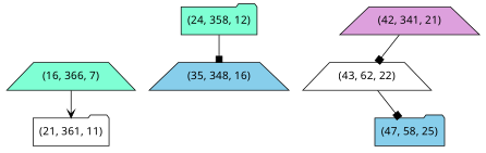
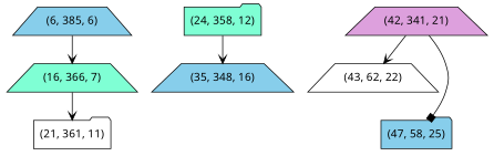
  digraph {
    fontname="Noto Sans"
    node [fillcolor=skyblue fontname="Noto Sans" shape=trapezium style=filled]
    edge [arrowhead=vee fontname="Noto Sans"]
    "(16, 366, 7)" [fillcolor=aquamarine]
+   "(6, 385, 6)"
    "(21, 361, 11)" [fillcolor=white shape=folder]
    "(24, 358, 12)" [fillcolor=aquamarine shape=folder]
    "(35, 348, 16)"
    "(42, 341, 21)" [fillcolor=plum]
    "(43, 62, 22)" [fillcolor=white]
    "(47, 58, 25)" [shape=folder]
    "(16, 366, 7)" -> "(21, 361, 11)"
-   "(24, 358, 12)" -> "(35, 348, 16)" [arrowhead=box]
-   "(42, 341, 21)" -> "(43, 62, 22)" [arrowhead=box]
-   "(43, 62, 22)" -> "(47, 58, 25)" [arrowhead=box]
+   "(6, 385, 6)" -> "(16, 366, 7)"
+   "(24, 358, 12)" -> "(35, 348, 16)"
+   "(42, 341, 21)" -> "(43, 62, 22)"
+   "(42, 341, 21)" -> "(47, 58, 25)" [arrowhead=box]
  }
